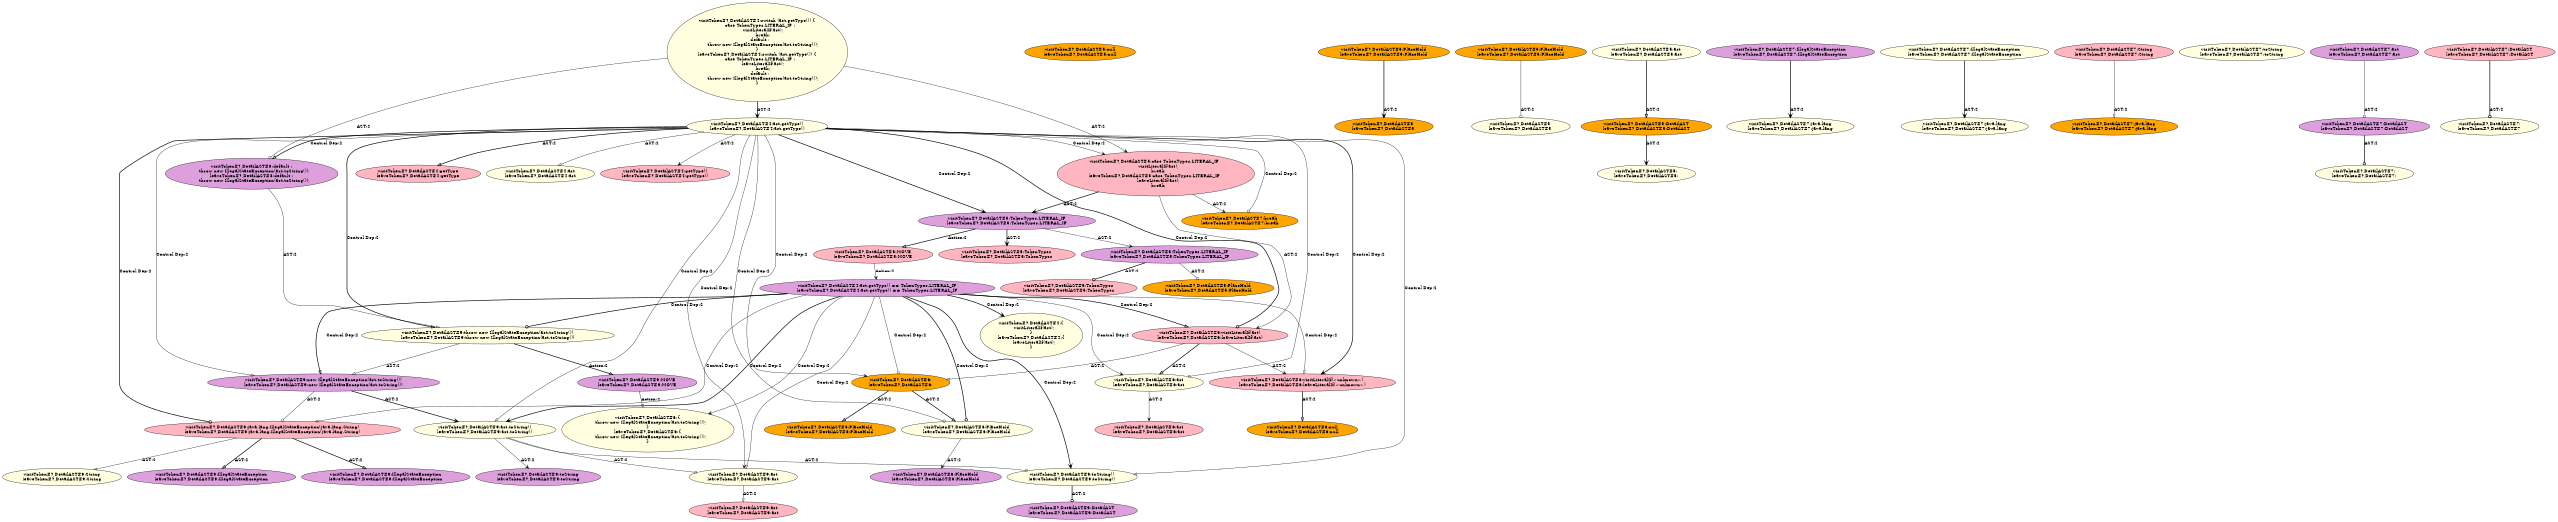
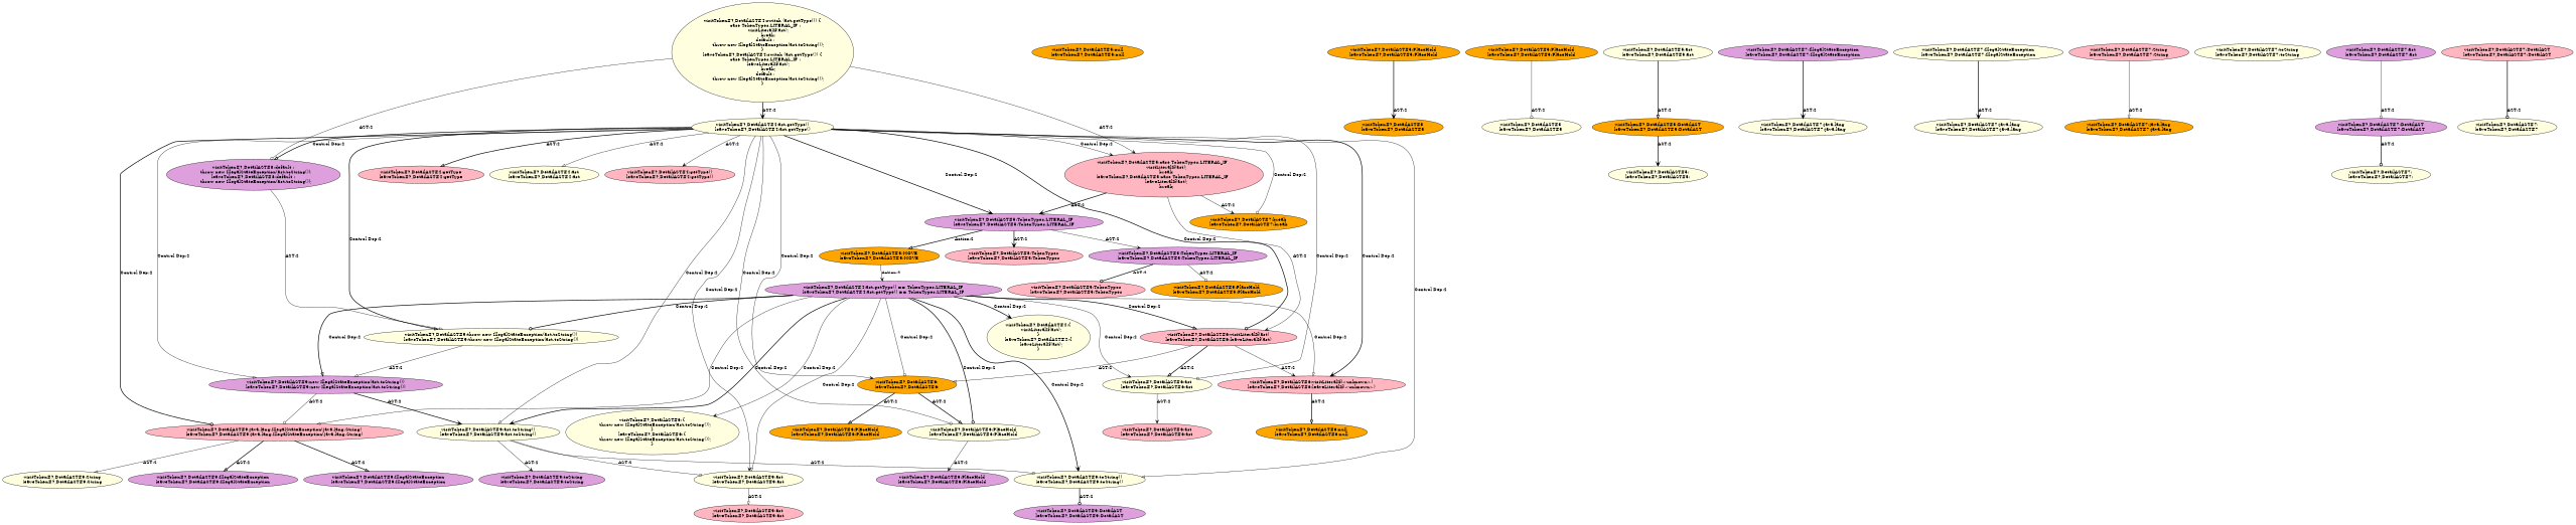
  digraph {
    node [fillcolor=lightyellow shape=ellipse style=filled]
    edge [arrowhead=vee style=solid]
-   n1 [fillcolor=lightpink label="visitToken#?,DetailAST#5:MOVE\nleaveToken#?,DetailAST#5:MOVE"]
+   n1 [fillcolor=orange label="visitToken#?,DetailAST#5:MOVE\nleaveToken#?,DetailAST#5:MOVE"]
    n2 [fillcolor=plum label="visitToken#?,DetailAST#4:ast.getType() == TokenTypes.LITERAL_IF\nleaveToken#?,DetailAST#4:ast.getType() == TokenTypes.LITERAL_IF"]
    n3 [fillcolor=lightpink label="visitToken#?,DetailAST#6:visitLiteralIf(ast)\nleaveToken#?,DetailAST#6:leaveLiteralIf(ast)"]
    n4 [fillcolor=lightpink label="visitToken#?,DetailAST#6:visitLiteralIf(<unknown>)\nleaveToken#?,DetailAST#6:leaveLiteralIf(<unknown>)"]
    n5 [fillcolor=orange label="visitToken#?,DetailAST#6:\nleaveToken#?,DetailAST#6:"]
    n6 [label="visitToken#?,DetailAST#6:PlaceHold\nleaveToken#?,DetailAST#6:PlaceHold"]
    n7 [label="visitToken#?,DetailAST#6:ast\nleaveToken#?,DetailAST#6:ast"]
    n8 [label="visitToken#?,DetailAST#9:throw new IllegalStateException(ast.toString())\nleaveToken#?,DetailAST#9:throw new IllegalStateException(ast.toString())"]
    n9 [fillcolor=plum label="visitToken#?,DetailAST#9:new IllegalStateException(ast.toString())\nleaveToken#?,DetailAST#9:new IllegalStateException(ast.toString())"]
    n10 [fillcolor=lightpink label="visitToken#?,DetailAST#9:java.lang.IllegalStateException(java.lang.String)\nleaveToken#?,DetailAST#9:java.lang.IllegalStateException(java.lang.String)"]
    n11 [label="visitToken#?,DetailAST#9:ast.toString()\nleaveToken#?,DetailAST#9:ast.toString()"]
    n12 [label="visitToken#?,DetailAST#9:ast\nleaveToken#?,DetailAST#9:ast"]
    n13 [label="visitToken#?,DetailAST#9:toString()\nleaveToken#?,DetailAST#9:toString()"]
    n14 [label="visitToken#?,DetailAST#4:\{\n    visitLiteralIf(ast);\n\}\nleaveToken#?,DetailAST#4:\{\n    leaveLiteralIf(ast);\n\}"]
    n15 [label="visitToken#?,DetailAST#6:\{\n    throw new IllegalStateException(ast.toString());\n\}\nleaveToken#?,DetailAST#6:\{\n    throw new IllegalStateException(ast.toString());\n\}"]
    n16 [fillcolor=plum label="visitToken#?,DetailAST#5:TokenTypes.LITERAL_IF\nleaveToken#?,DetailAST#5:TokenTypes.LITERAL_IF"]
    n17 [fillcolor=lightpink label="visitToken#?,DetailAST#5:TokenTypes\nleaveToken#?,DetailAST#5:TokenTypes"]
    n18 [fillcolor=plum label="visitToken#?,DetailAST#5:TokenTypes.LITERAL_IF\nleaveToken#?,DetailAST#5:TokenTypes.LITERAL_IF"]
    n19 [fillcolor=lightpink label="visitToken#?,DetailAST#5:TokenTypes\nleaveToken#?,DetailAST#5:TokenTypes"]
    n20 [fillcolor=orange label="visitToken#?,DetailAST#5:PlaceHold\nleaveToken#?,DetailAST#5:PlaceHold"]
    n21 [label="visitToken#?,DetailAST#4:ast.getType()\nleaveToken#?,DetailAST#4:ast.getType()"]
    n22 [fillcolor=lightpink label="visitToken#?,DetailAST#4:getType\nleaveToken#?,DetailAST#4:getType"]
    n23 [label="visitToken#?,DetailAST#4:ast\nleaveToken#?,DetailAST#4:ast"]
    n24 [fillcolor=lightpink label="visitToken#?,DetailAST#4:getType()\nleaveToken#?,DetailAST#4:getType()"]
    n25 [fillcolor=lightpink label="visitToken#?,DetailAST#5:case TokenTypes.LITERAL_IF :\n    visitLiteralIf(ast);\n    break;\nleaveToken#?,DetailAST#5:case TokenTypes.LITERAL_IF :\n    leaveLiteralIf(ast);\n    break;"]
    n26 [fillcolor=orange label="visitToken#?,DetailAST#7:break\nleaveToken#?,DetailAST#7:break"]
    n27 [fillcolor=plum label="visitToken#?,DetailAST#8:default :\n    throw new IllegalStateException(ast.toString());\nleaveToken#?,DetailAST#8:default :\n    throw new IllegalStateException(ast.toString());"]
    n28 [fillcolor=orange label="visitToken#?,DetailAST#6:null\nleaveToken#?,DetailAST#6:null"]
    n29 [fillcolor=orange label="visitToken#?,DetailAST#6:PlaceHold\nleaveToken#?,DetailAST#6:PlaceHold"]
    n30 [fillcolor=plum label="visitToken#?,DetailAST#6:PlaceHold\nleaveToken#?,DetailAST#6:PlaceHold"]
    n31 [fillcolor=lightpink label="visitToken#?,DetailAST#6:ast\nleaveToken#?,DetailAST#6:ast"]
-   n32 [fillcolor=plum label="visitToken#?,DetailAST#9:MOVE\nleaveToken#?,DetailAST#9:MOVE"]
    n33 [fillcolor=plum label="visitToken#?,DetailAST#9:IllegalStateException\nleaveToken#?,DetailAST#9:IllegalStateException"]
    n34 [fillcolor=plum label="visitToken#?,DetailAST#9:IllegalStateException\nleaveToken#?,DetailAST#9:IllegalStateException"]
    n35 [label="visitToken#?,DetailAST#9:String\nleaveToken#?,DetailAST#9:String"]
    n36 [fillcolor=plum label="visitToken#?,DetailAST#9:toString\nleaveToken#?,DetailAST#9:toString"]
    n37 [fillcolor=lightpink label="visitToken#?,DetailAST#9:ast\nleaveToken#?,DetailAST#9:ast"]
    n38 [fillcolor=plum label="visitToken#?,DetailAST#9:DetailAST\nleaveToken#?,DetailAST#9:DetailAST"]
    n39 [label="visitToken#?,DetailAST#4:switch (ast.getType()) \{\n    case TokenTypes.LITERAL_IF :\n        visitLiteralIf(ast);\n        break;\n    default :\n        throw new IllegalStateException(ast.toString());\n\}\nleaveToken#?,DetailAST#4:switch (ast.getType()) \{\n    case TokenTypes.LITERAL_IF :\n        leaveLiteralIf(ast);\n        break;\n    default :\n        throw new IllegalStateException(ast.toString());\n\}"]
    n40 [fillcolor=orange label="visitToken#?,DetailAST#5:null\nleaveToken#?,DetailAST#5:null"]
    n41 [fillcolor=orange label="visitToken#?,DetailAST#5:PlaceHold\nleaveToken#?,DetailAST#5:PlaceHold"]
    n42 [fillcolor=orange label="visitToken#?,DetailAST#5:\nleaveToken#?,DetailAST#5:"]
    n43 [fillcolor=orange label="visitToken#?,DetailAST#5:PlaceHold\nleaveToken#?,DetailAST#5:PlaceHold"]
    n44 [label="visitToken#?,DetailAST#5:\nleaveToken#?,DetailAST#5:"]
    n45 [label="visitToken#?,DetailAST#5:ast\nleaveToken#?,DetailAST#5:ast"]
    n46 [fillcolor=orange label="visitToken#?,DetailAST#5:DetailAST\nleaveToken#?,DetailAST#5:DetailAST"]
    n47 [label="visitToken#?,DetailAST#5:\nleaveToken#?,DetailAST#5:"]
    n48 [fillcolor=plum label="visitToken#?,DetailAST#7:IllegalStateException\nleaveToken#?,DetailAST#7:IllegalStateException"]
    n49 [label="visitToken#?,DetailAST#7:java.lang\nleaveToken#?,DetailAST#7:java.lang"]
    n50 [label="visitToken#?,DetailAST#7:IllegalStateException\nleaveToken#?,DetailAST#7:IllegalStateException"]
    n51 [label="visitToken#?,DetailAST#7:java.lang\nleaveToken#?,DetailAST#7:java.lang"]
    n52 [fillcolor=lightpink label="visitToken#?,DetailAST#7:String\nleaveToken#?,DetailAST#7:String"]
    n53 [fillcolor=orange label="visitToken#?,DetailAST#7:java.lang\nleaveToken#?,DetailAST#7:java.lang"]
    n54 [label="visitToken#?,DetailAST#7:toString\nleaveToken#?,DetailAST#7:toString"]
    n55 [fillcolor=plum label="visitToken#?,DetailAST#7:ast\nleaveToken#?,DetailAST#7:ast"]
    n56 [fillcolor=plum label="visitToken#?,DetailAST#7:DetailAST\nleaveToken#?,DetailAST#7:DetailAST"]
    n57 [label="visitToken#?,DetailAST#7:\nleaveToken#?,DetailAST#7:"]
    n58 [fillcolor=lightpink label="visitToken#?,DetailAST#7:DetailAST\nleaveToken#?,DetailAST#7:DetailAST"]
    n59 [label="visitToken#?,DetailAST#7:\nleaveToken#?,DetailAST#7:"]
    n1 -> n2 [label="Action:2"]
    n2 -> n3 [arrowhead=onormal label="Control Dep:2" style=bold]
    n2 -> n4 [arrowhead=onormal label="Control Dep:2"]
    n2 -> n5 [arrowhead=odot label="Control Dep:2"]
    n2 -> n6 [arrowhead=odot label="Control Dep:2" style=bold]
    n2 -> n7 [label="Control Dep:2"]
    n2 -> n8 [arrowhead=odot label="Control Dep:2" style=bold]
    n2 -> n9 [arrowhead=onormal label="Control Dep:2" style=bold]
    n2 -> n10 [arrowhead=onormal label="Control Dep:2"]
    n2 -> n11 [label="Control Dep:2" style=bold]
    n2 -> n12 [arrowhead=onormal label="Control Dep:2"]
    n2 -> n13 [label="Control Dep:2" style=bold]
    n2 -> n14 [label="Control Dep:2" style=bold]
    n2 -> n15 [label="Control Dep:2"]
    n3 -> n4 [label="AST:2"]
    n3 -> n5 [arrowhead=onormal label="AST:2"]
    n3 -> n7 [arrowhead=onormal label="AST:2" style=bold]
    n4 -> n28 [arrowhead=onormal label="AST:2" style=bold]
    n5 -> n6 [arrowhead=onormal label="AST:2" style=bold]
    n5 -> n29 [arrowhead=onormal label="AST:2" style=bold]
    n6 -> n30 [label="AST:2"]
    n7 -> n31 [label="AST:2"]
    n8 -> n9 [arrowhead=onormal label="AST:2"]
-   n8 -> n32 [arrowhead=onormal label="Action:2" style=bold]
    n9 -> n10 [arrowhead=odot label="AST:2"]
    n9 -> n11 [label="AST:2" style=bold]
    n10 -> n33 [arrowhead=onormal label="AST:2" style=bold]
    n10 -> n34 [arrowhead=onormal label="AST:2" style=bold]
    n10 -> n35 [arrowhead=onormal label="AST:2"]
    n11 -> n12 [arrowhead=odot label="AST:2"]
    n11 -> n13 [arrowhead=odot label="AST:2"]
    n11 -> n36 [label="AST:2"]
    n12 -> n37 [arrowhead=onormal label="AST:2"]
    n13 -> n38 [arrowhead=odot label="AST:2" style=bold]
    n16 -> n1 [arrowhead=onormal label="Action:2" style=bold]
    n16 -> n17 [label="AST:2" style=bold]
    n16 -> n18 [label="AST:2"]
    n18 -> n19 [arrowhead=odot label="AST:2" style=bold]
    n18 -> n20 [arrowhead=odot label="AST:2"]
    n21 -> n3 [arrowhead=odot label="Control Dep:2" style=bold]
    n21 -> n4 [label="Control Dep:2" style=bold]
    n21 -> n5 [label="Control Dep:2"]
    n21 -> n6 [arrowhead=odot label="Control Dep:2"]
    n21 -> n7 [arrowhead=odot label="Control Dep:2"]
    n21 -> n8 [arrowhead=onormal label="Control Dep:2" style=bold]
    n21 -> n9 [arrowhead=onormal label="Control Dep:2"]
    n21 -> n10 [arrowhead=odot label="Control Dep:2" style=bold]
    n21 -> n11 [arrowhead=onormal label="Control Dep:2"]
    n21 -> n12 [label="Control Dep:2"]
    n21 -> n13 [arrowhead=onormal label="Control Dep:2"]
    n21 -> n16 [label="Control Dep:2" style=bold]
    n21 -> n22 [arrowhead=onormal label="AST:2" style=bold]
    n21 -> n23 [arrowhead=onormal label="AST:2"]
    n21 -> n24 [label="AST:2"]
    n21 -> n25 [label="Control Dep:2"]
    n21 -> n26 [arrowhead=odot label="Control Dep:2"]
    n21 -> n27 [arrowhead=onormal label="Control Dep:2" style=bold]
    n25 -> n3 [label="AST:2"]
    n25 -> n16 [label="AST:2" style=bold]
    n25 -> n26 [label="AST:2"]
    n27 -> n8 [arrowhead=onormal label="AST:2"]
-   n32 -> n15 [arrowhead=onormal label="Action:2"]
    n39 -> n21 [label="AST:2" style=bold]
    n39 -> n25 [label="AST:2"]
    n39 -> n27 [arrowhead=odot label="AST:2"]
    n41 -> n42 [label="AST:2" style=bold]
    n43 -> n44 [arrowhead=odot label="AST:2"]
    n45 -> n46 [arrowhead=onormal label="AST:2" style=bold]
    n46 -> n47 [label="AST:2" style=bold]
    n48 -> n49 [label="AST:2" style=bold]
    n50 -> n51 [label="AST:2" style=bold]
    n52 -> n53 [arrowhead=onormal label="AST:2"]
    n55 -> n56 [arrowhead=odot label="AST:2"]
    n56 -> n57 [arrowhead=odot label="AST:2" style=bold]
    n58 -> n59 [arrowhead=odot label="AST:2" style=bold]
  }
